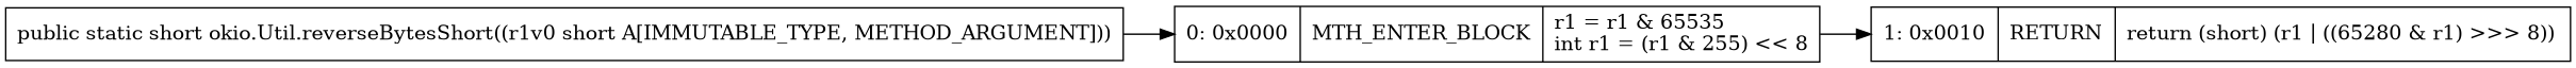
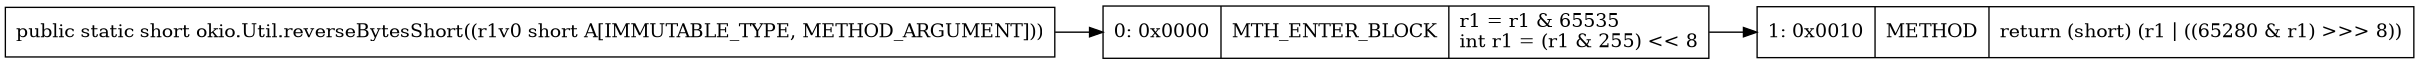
  digraph {
    rankdir=LR
    node [shape=record]
    n1 [label="{0\:\ 0x0000|MTH_ENTER_BLOCK\l|r1 = r1 & 65535\lint r1 = (r1 & 255) \<\< 8\l}"]
-   n2 [label="{1\:\ 0x0010|RETURN\l|return (short) (r1 \| ((65280 & r1) \>\>\> 8))\l}"]
+   n2 [label="{1\:\ 0x0010|METHOD\l|return (short) (r1 \| ((65280 & r1) \>\>\> 8))\l}"]
    n3 [label="{public static short okio.Util.reverseBytesShort((r1v0 short A[IMMUTABLE_TYPE, METHOD_ARGUMENT])) }"]
    n1 -> n2
    n3 -> n1
  }
